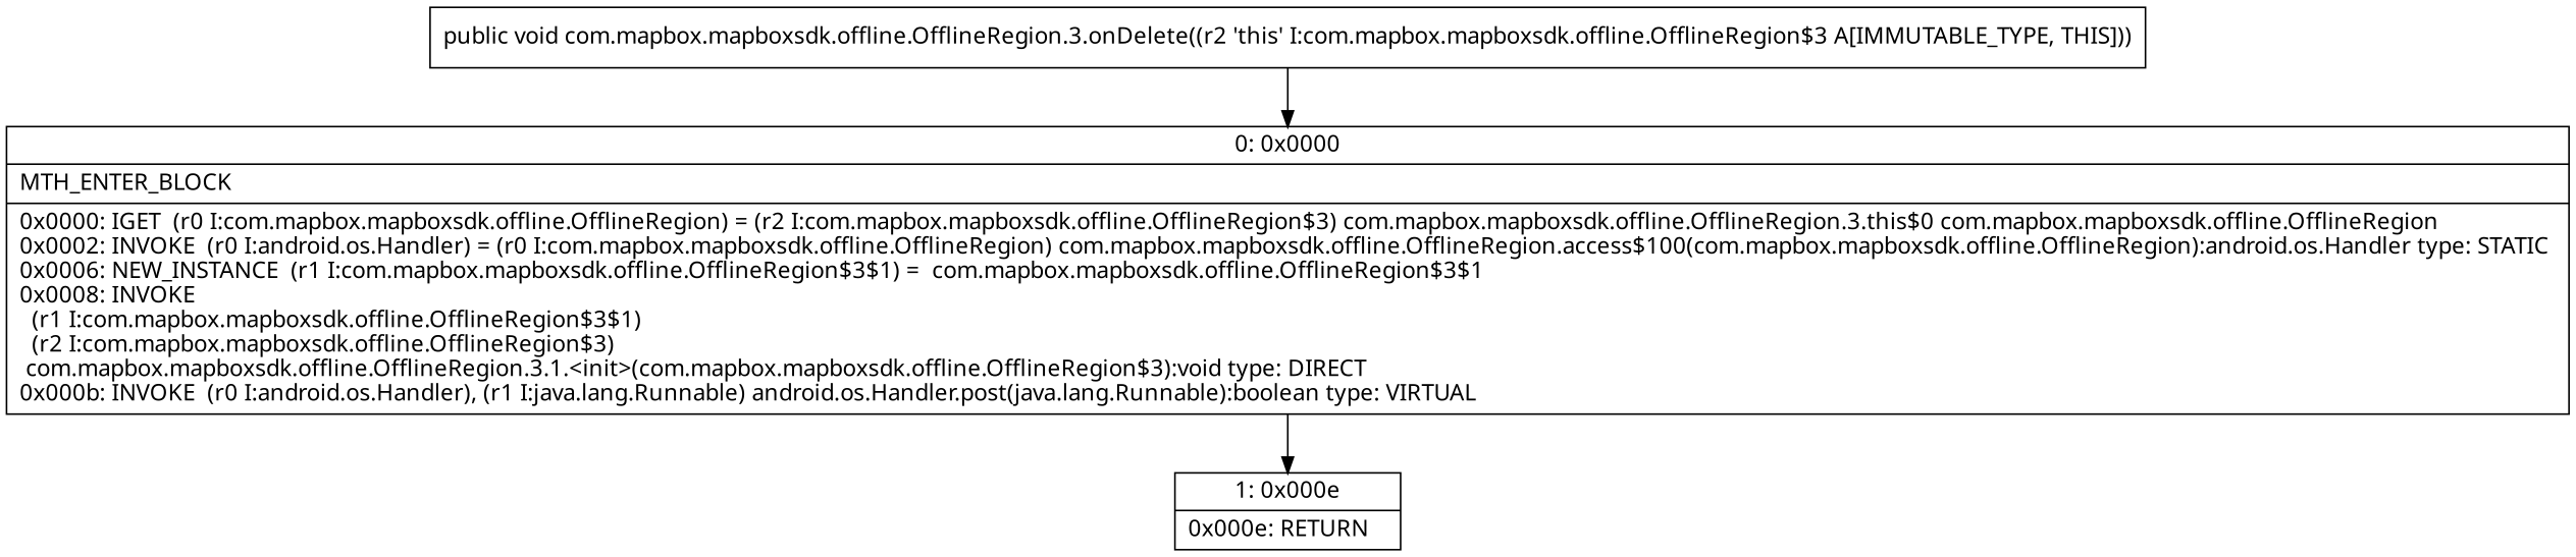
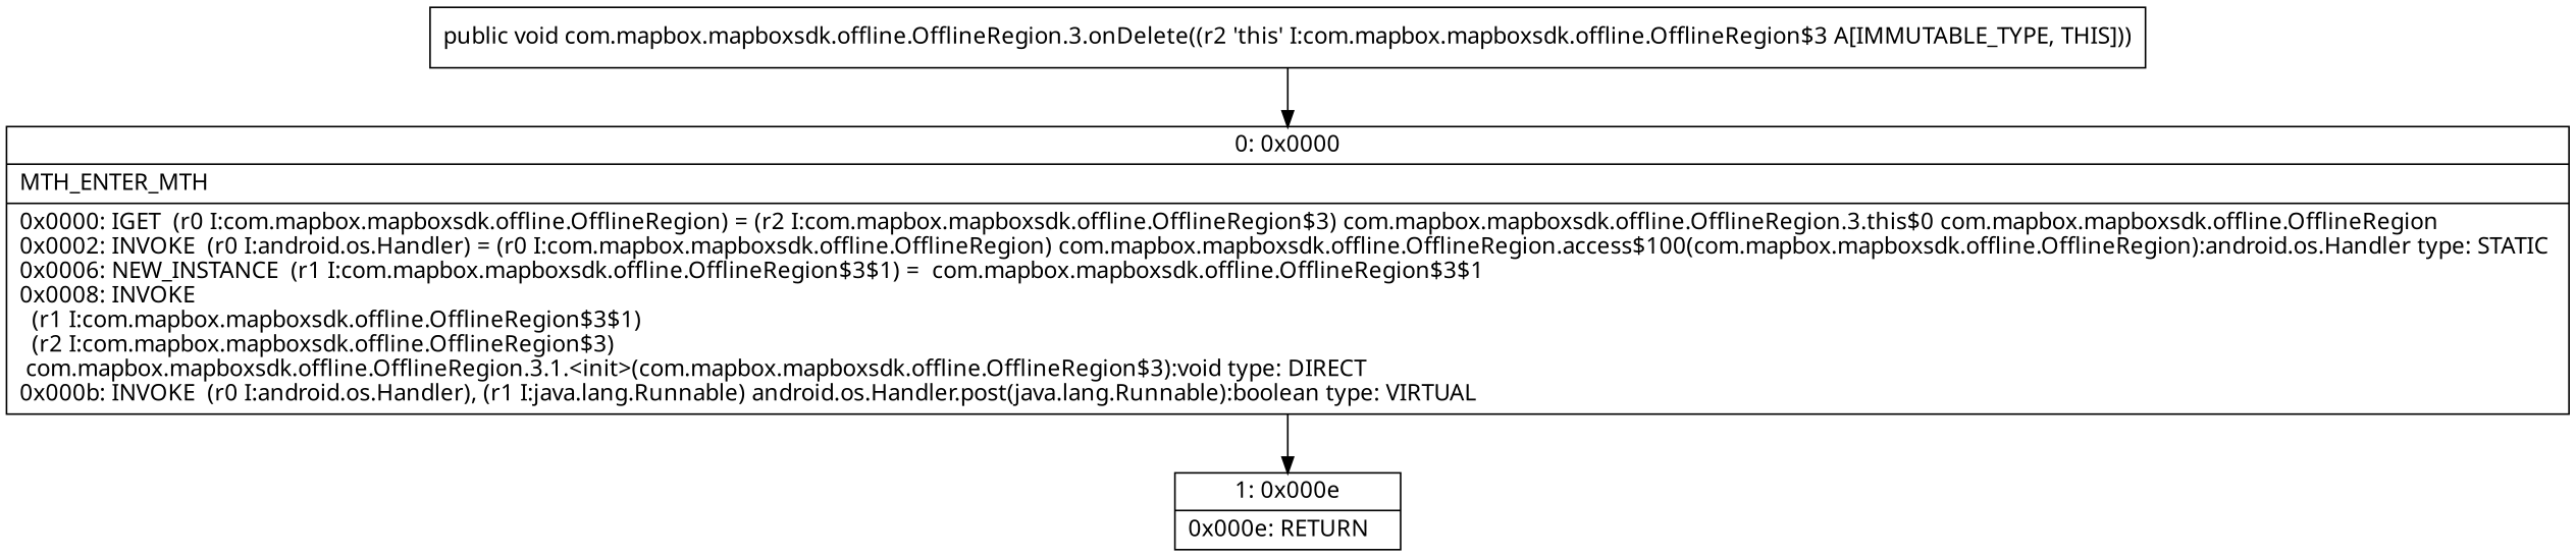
  digraph {
    fontname="Noto Sans"
    node [shape=record fontname="Noto Sans"]
    edge [fontname="Noto Sans"]
-   n1 [label="{0\:\ 0x0000|MTH_ENTER_BLOCK\l|0x0000: IGET  (r0 I:com.mapbox.mapboxsdk.offline.OfflineRegion) = (r2 I:com.mapbox.mapboxsdk.offline.OfflineRegion$3) com.mapbox.mapboxsdk.offline.OfflineRegion.3.this$0 com.mapbox.mapboxsdk.offline.OfflineRegion \l0x0002: INVOKE  (r0 I:android.os.Handler) = (r0 I:com.mapbox.mapboxsdk.offline.OfflineRegion) com.mapbox.mapboxsdk.offline.OfflineRegion.access$100(com.mapbox.mapboxsdk.offline.OfflineRegion):android.os.Handler type: STATIC \l0x0006: NEW_INSTANCE  (r1 I:com.mapbox.mapboxsdk.offline.OfflineRegion$3$1) =  com.mapbox.mapboxsdk.offline.OfflineRegion$3$1 \l0x0008: INVOKE  \l  (r1 I:com.mapbox.mapboxsdk.offline.OfflineRegion$3$1)\l  (r2 I:com.mapbox.mapboxsdk.offline.OfflineRegion$3)\l com.mapbox.mapboxsdk.offline.OfflineRegion.3.1.\<init\>(com.mapbox.mapboxsdk.offline.OfflineRegion$3):void type: DIRECT \l0x000b: INVOKE  (r0 I:android.os.Handler), (r1 I:java.lang.Runnable) android.os.Handler.post(java.lang.Runnable):boolean type: VIRTUAL \l}"]
+   n1 [label="{0\:\ 0x0000|MTH_ENTER_MTH\l|0x0000: IGET  (r0 I:com.mapbox.mapboxsdk.offline.OfflineRegion) = (r2 I:com.mapbox.mapboxsdk.offline.OfflineRegion$3) com.mapbox.mapboxsdk.offline.OfflineRegion.3.this$0 com.mapbox.mapboxsdk.offline.OfflineRegion \l0x0002: INVOKE  (r0 I:android.os.Handler) = (r0 I:com.mapbox.mapboxsdk.offline.OfflineRegion) com.mapbox.mapboxsdk.offline.OfflineRegion.access$100(com.mapbox.mapboxsdk.offline.OfflineRegion):android.os.Handler type: STATIC \l0x0006: NEW_INSTANCE  (r1 I:com.mapbox.mapboxsdk.offline.OfflineRegion$3$1) =  com.mapbox.mapboxsdk.offline.OfflineRegion$3$1 \l0x0008: INVOKE  \l  (r1 I:com.mapbox.mapboxsdk.offline.OfflineRegion$3$1)\l  (r2 I:com.mapbox.mapboxsdk.offline.OfflineRegion$3)\l com.mapbox.mapboxsdk.offline.OfflineRegion.3.1.\<init\>(com.mapbox.mapboxsdk.offline.OfflineRegion$3):void type: DIRECT \l0x000b: INVOKE  (r0 I:android.os.Handler), (r1 I:java.lang.Runnable) android.os.Handler.post(java.lang.Runnable):boolean type: VIRTUAL \l}"]
    n2 [label="{1\:\ 0x000e|0x000e: RETURN   \l}"]
    n3 [label="{public void com.mapbox.mapboxsdk.offline.OfflineRegion.3.onDelete((r2 'this' I:com.mapbox.mapboxsdk.offline.OfflineRegion$3 A[IMMUTABLE_TYPE, THIS])) }"]
    n1 -> n2
    n3 -> n1
  }
